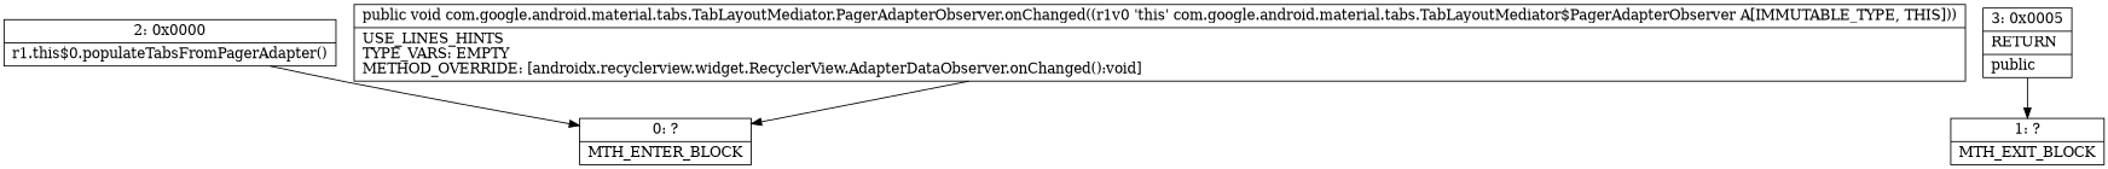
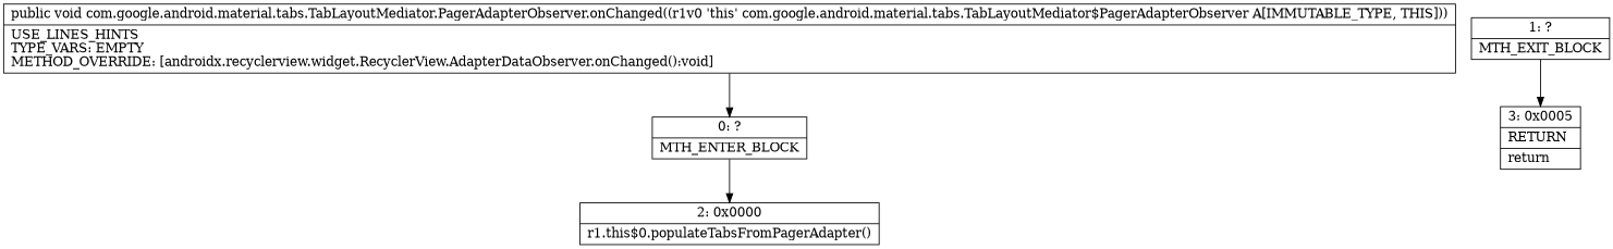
  digraph {
    node [shape=record]
    n1 [label="{0\:\ ?|MTH_ENTER_BLOCK\l}"]
    n2 [label="{2\:\ 0x0000|r1.this$0.populateTabsFromPagerAdapter()\l}"]
-   n3 [label="{3\:\ 0x0005|RETURN\l|public\l}"]
+   n3 [label="{3\:\ 0x0005|RETURN\l|return\l}"]
    n4 [label="{1\:\ ?|MTH_EXIT_BLOCK\l}"]
    n5 [label="{public void com.google.android.material.tabs.TabLayoutMediator.PagerAdapterObserver.onChanged((r1v0 'this' com.google.android.material.tabs.TabLayoutMediator$PagerAdapterObserver A[IMMUTABLE_TYPE, THIS]))  | USE_LINES_HINTS\lTYPE_VARS: EMPTY\lMETHOD_OVERRIDE: [androidx.recyclerview.widget.RecyclerView.AdapterDataObserver.onChanged():void]\l}"]
-   n2 -> n1
-   n3 -> n4
+   n1 -> n2
+   n4 -> n3
    n5 -> n1
  }
